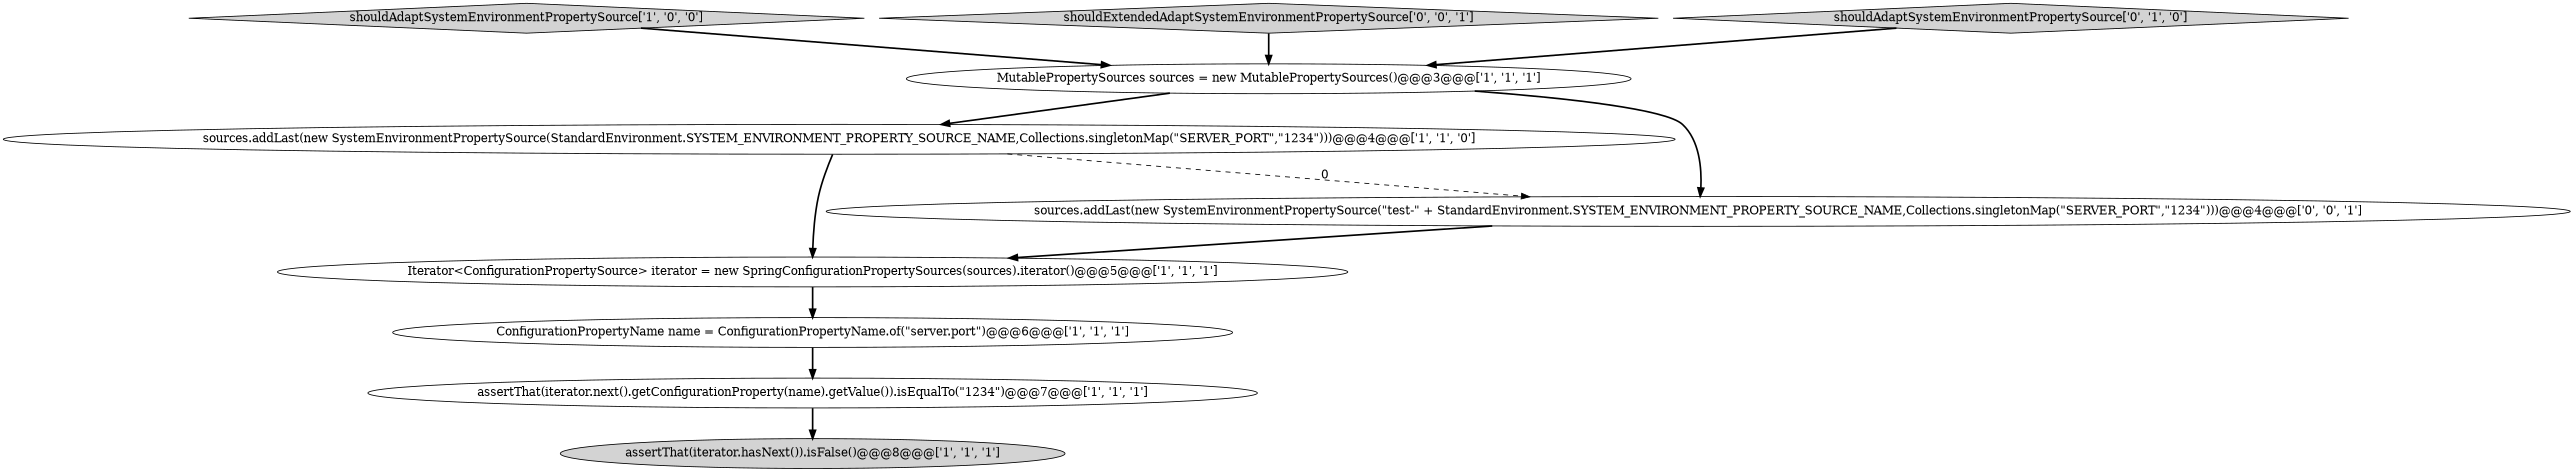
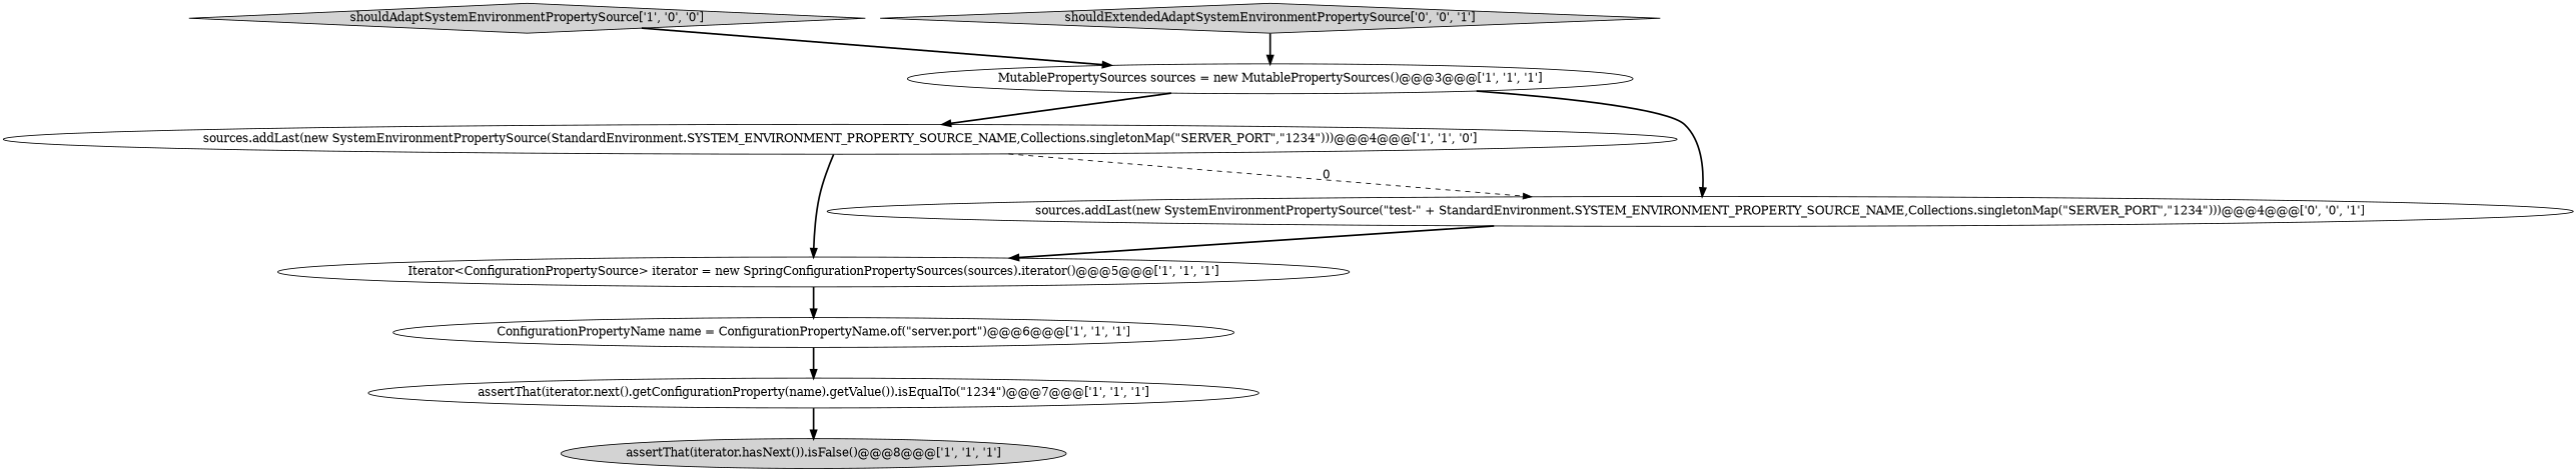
  digraph {
    node [fillcolor=white shape=ellipse style=filled]
    edge [style=bold]
    n1 [fillcolor=lightgray label="shouldAdaptSystemEnvironmentPropertySource['1', '0', '0']" shape=diamond]
    n2 [label="MutablePropertySources sources = new MutablePropertySources()@@@3@@@['1', '1', '1']"]
    n3 [label="sources.addLast(new SystemEnvironmentPropertySource(StandardEnvironment.SYSTEM_ENVIRONMENT_PROPERTY_SOURCE_NAME,Collections.singletonMap(\"SERVER_PORT\",\"1234\")))@@@4@@@['1', '1', '0']"]
    n4 [label="sources.addLast(new SystemEnvironmentPropertySource(\"test-\" + StandardEnvironment.SYSTEM_ENVIRONMENT_PROPERTY_SOURCE_NAME,Collections.singletonMap(\"SERVER_PORT\",\"1234\")))@@@4@@@['0', '0', '1']"]
    n5 [label="assertThat(iterator.next().getConfigurationProperty(name).getValue()).isEqualTo(\"1234\")@@@7@@@['1', '1', '1']"]
    n6 [fillcolor=lightgray label="assertThat(iterator.hasNext()).isFalse()@@@8@@@['1', '1', '1']"]
    n7 [fillcolor=lightgray label="shouldExtendedAdaptSystemEnvironmentPropertySource['0', '0', '1']" shape=diamond]
    n8 [label="Iterator<ConfigurationPropertySource> iterator = new SpringConfigurationPropertySources(sources).iterator()@@@5@@@['1', '1', '1']"]
    n9 [label="ConfigurationPropertyName name = ConfigurationPropertyName.of(\"server.port\")@@@6@@@['1', '1', '1']"]
-   n10 [fillcolor=lightgray label="shouldAdaptSystemEnvironmentPropertySource['0', '1', '0']" shape=diamond]
    n1 -> n2
    n2 -> n3
    n2 -> n4
    n3 -> n4 [label=0 style=dashed]
    n3 -> n8
    n4 -> n8
    n5 -> n6
    n7 -> n2
    n8 -> n9
    n9 -> n5
-   n10 -> n2
  }
